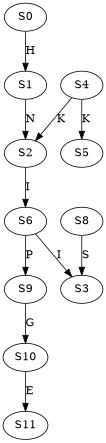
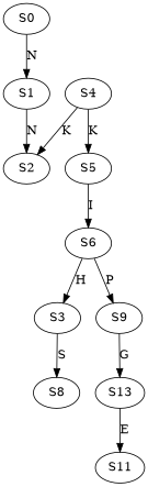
  strict digraph {
    S0
    S1
    S2
    S4
    S5
    S6
    n7 [label=S3]
    S9
    S8
-   S10
+   S10 [label=S13]
    S11
-   S0 -> S1 [label=H]
+   S0 -> S1 [label=N]
    S1 -> S2 [label=N]
    S4 -> S2 [label=K]
    S4 -> S5 [label=K]
-   S2 -> S6 [label=I]
-   S6 -> n7 [label=I]
+   S5 -> S6 [label=I]
+   S6 -> n7 [label=H]
    S6 -> S9 [label=P]
-   S8 -> n7 [label=S]
+   n7 -> S8 [label=S]
    S9 -> S10 [label=G]
    S10 -> S11 [label=E]
  }
